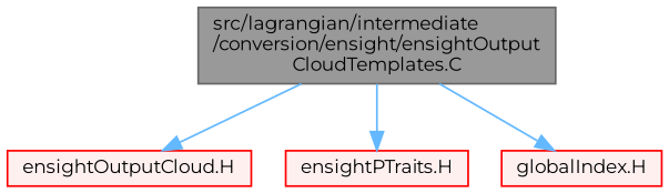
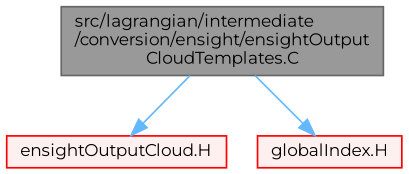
  digraph {
    fontname=Montserrat
    node [color=red fillcolor="#FFF0F0" fontname=Montserrat fontsize=10 shape=box style=filled]
    edge [color=steelblue1 fontname=Montserrat fontsize=10 labelfontname=Helvetica labelfontsize=10 style=solid]
    n1 [color=gray40 fillcolor=grey60 fontcolor=black height=0.2 label="src/lagrangian/intermediate\l/conversion/ensight/ensightOutput\lCloudTemplates.C" width=0.4]
    n2 [height=0.2 label="ensightOutputCloud.H" width=0.4]
-   n3 [height=0.2 label="ensightPTraits.H" width=0.4]
    n4 [height=0.2 label="globalIndex.H" width=0.4]
    n1 -> n2
-   n1 -> n3
    n1 -> n4
  }
